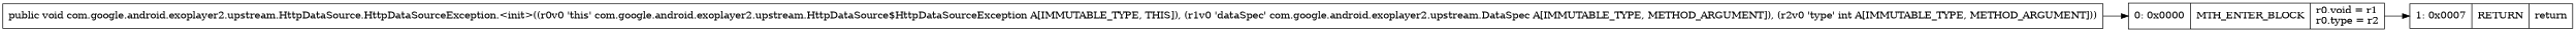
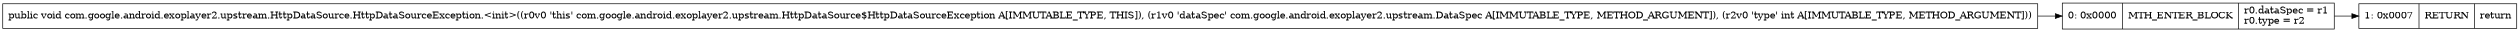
  digraph {
    rankdir=LR
    node [shape=record]
-   n1 [label="{0\:\ 0x0000|MTH_ENTER_BLOCK\l|r0.void = r1\lr0.type = r2\l}"]
+   n1 [label="{0\:\ 0x0000|MTH_ENTER_BLOCK\l|r0.dataSpec = r1\lr0.type = r2\l}"]
    n2 [label="{1\:\ 0x0007|RETURN\l|return\l}"]
    n3 [label="{public void com.google.android.exoplayer2.upstream.HttpDataSource.HttpDataSourceException.\<init\>((r0v0 'this' com.google.android.exoplayer2.upstream.HttpDataSource$HttpDataSourceException A[IMMUTABLE_TYPE, THIS]), (r1v0 'dataSpec' com.google.android.exoplayer2.upstream.DataSpec A[IMMUTABLE_TYPE, METHOD_ARGUMENT]), (r2v0 'type' int A[IMMUTABLE_TYPE, METHOD_ARGUMENT])) }"]
    n1 -> n2
    n3 -> n1
  }
